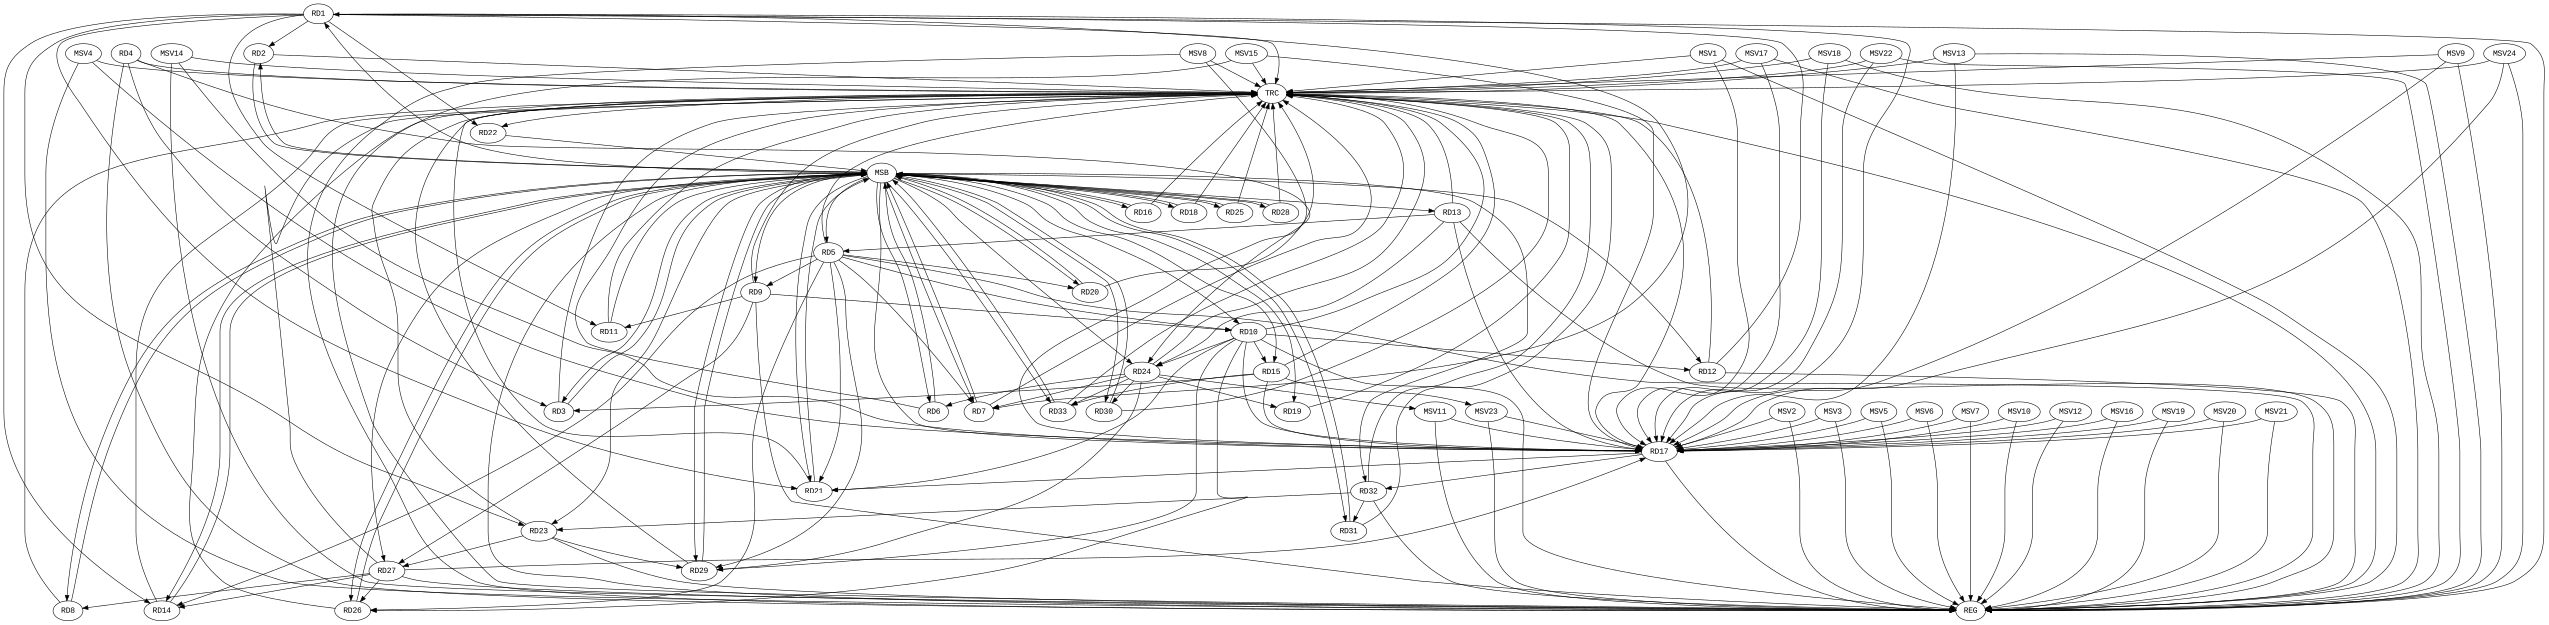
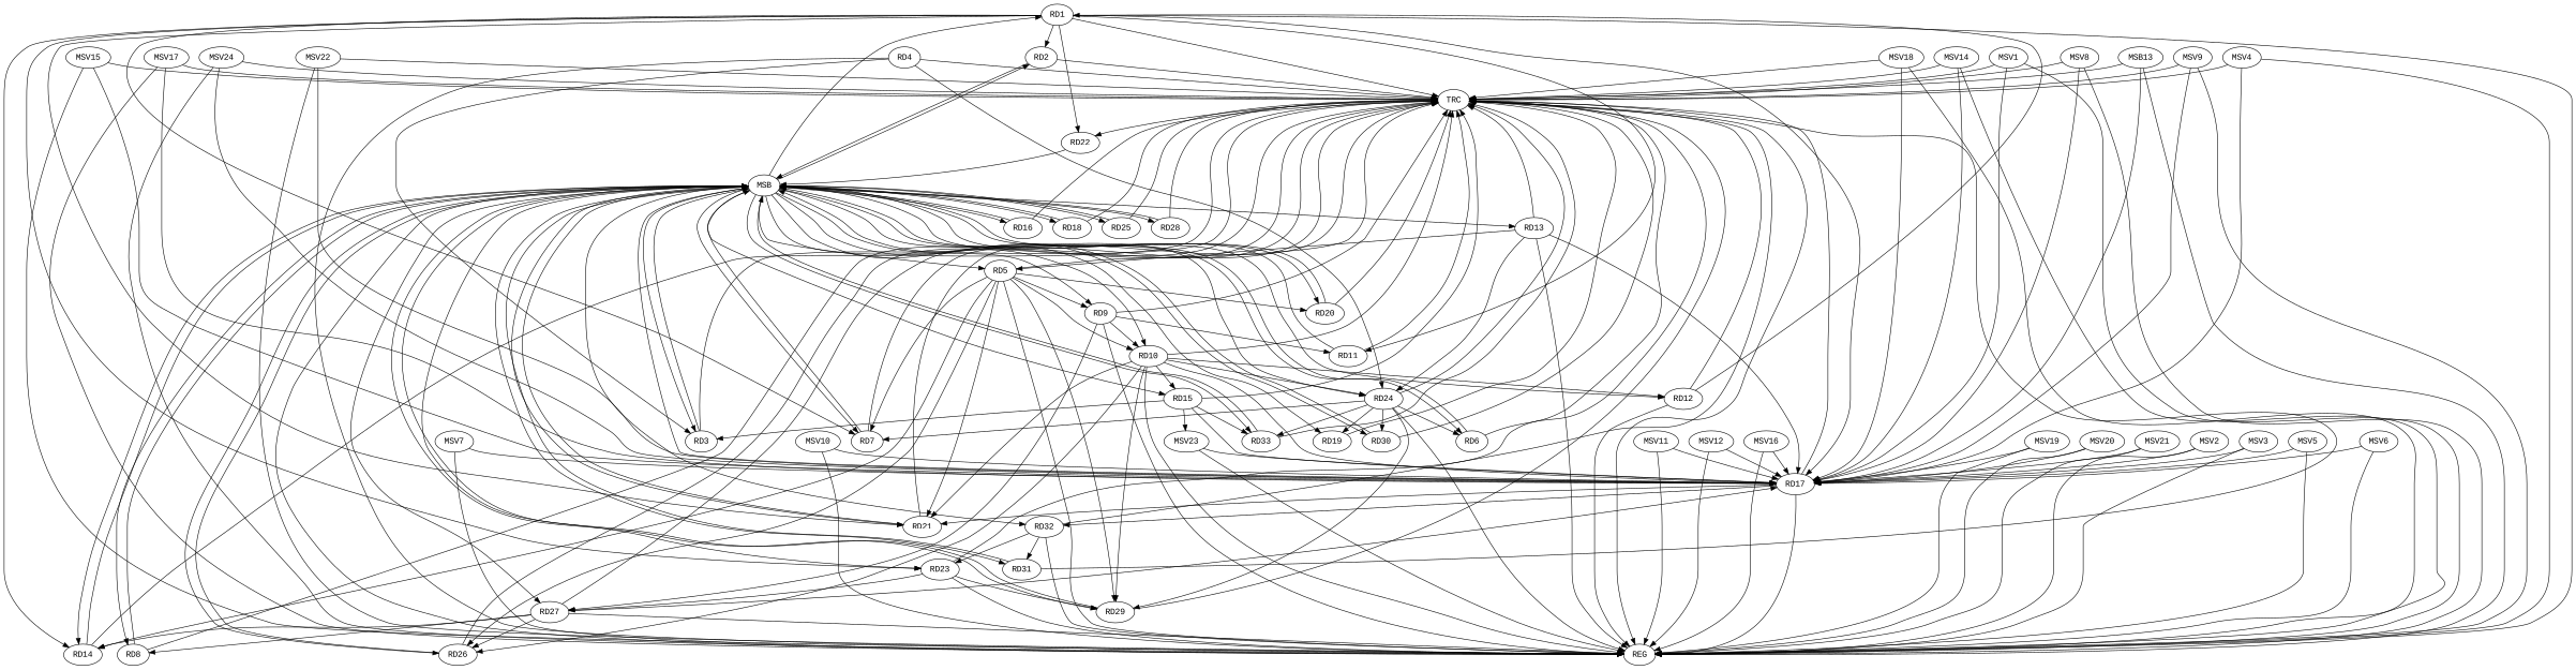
  strict digraph {
    fontname="Liberation Mono"
    node [fontname="Liberation Mono"]
    edge [fontname="Liberation Mono"]
    n1 [label=RD1]
    n2 [label=RD2]
    n3 [label=RD7]
    n4 [label=RD11]
    n5 [label=RD14]
    n6 [label=RD17]
    n7 [label=RD21]
    n8 [label=RD22]
    n9 [label=RD23]
    n10 [label=REG]
    n11 [label=TRC]
    n12 [label=MSB]
    n13 [label=RD32]
    n14 [label=RD29]
    n15 [label=RD27]
    n16 [label=RD3]
    n17 [label=RD24]
    n18 [label=RD5]
    n19 [label=RD9]
    n20 [label=RD10]
    n21 [label=RD20]
    n22 [label=RD26]
    n23 [label=RD6]
    n24 [label=RD8]
    n25 [label=RD12]
    n26 [label=RD15]
    n27 [label=RD13]
    n28 [label=RD33]
    n29 [label=RD16]
    n30 [label=RD18]
    n31 [label=RD19]
    n32 [label=RD30]
    n33 [label=RD25]
    n34 [label=RD28]
    n35 [label=RD31]
    n36 [label=RD4]
    n37 [label=MSV23]
    n38 [label=MSV1]
    n39 [label=MSV2]
    n40 [label=MSV3]
    n41 [label=MSV4]
    n42 [label=MSV5]
    n43 [label=MSV6]
    n44 [label=MSV7]
    n45 [label=MSV8]
    n46 [label=MSV9]
    n47 [label=MSV10]
    n48 [label=MSV11]
    n49 [label=MSV12]
-   n50 [label=MSV13]
+   n50 [label=MSB13]
    n51 [label=MSV14]
    n52 [label=MSV15]
    n53 [label=MSV16]
    n54 [label=MSV17]
    n55 [label=MSV18]
    n56 [label=MSV19]
    n57 [label=MSV20]
    n58 [label=MSV21]
    n59 [label=MSV22]
    n60 [label=MSV24]
    n1 -> n2
    n1 -> n3
    n1 -> n4
    n1 -> n5
    n1 -> n6
    n1 -> n7
    n1 -> n8
    n1 -> n9
    n1 -> n10
    n1 -> n11
    n2 -> n11
    n2 -> n12
    n3 -> n11
    n3 -> n12
    n4 -> n11
    n4 -> n12
    n5 -> n11
    n5 -> n12
    n6 -> n7
    n6 -> n10
    n6 -> n11
    n6 -> n13
    n7 -> n11
    n7 -> n12
    n8 -> n12
    n9 -> n10
    n9 -> n11
    n9 -> n14
    n9 -> n15
    n11 -> n8
    n11 -> n10
    n12 -> n1
    n12 -> n2
    n12 -> n3
    n12 -> n5
    n12 -> n6
    n12 -> n7
    n12 -> n9
    n12 -> n10
    n12 -> n13
    n12 -> n14
    n12 -> n15
    n12 -> n16
    n12 -> n17
    n12 -> n18
    n12 -> n19
    n12 -> n20
    n12 -> n21
    n12 -> n22
    n12 -> n23
    n12 -> n24
    n12 -> n25
    n12 -> n26
    n12 -> n27
    n12 -> n28
    n12 -> n29
    n12 -> n30
    n12 -> n31
    n12 -> n32
    n12 -> n33
    n12 -> n34
    n12 -> n35
    n13 -> n9
    n13 -> n10
    n13 -> n11
    n13 -> n35
    n14 -> n11
    n14 -> n12
    n15 -> n5
    n15 -> n6
    n15 -> n10
    n15 -> n11
    n15 -> n22
    n15 -> n24
    n16 -> n11
    n16 -> n12
    n17 -> n3
-   n17 -> n48
+   n17 -> n10
    n17 -> n11
    n17 -> n14
    n17 -> n23
    n17 -> n28
    n17 -> n31
    n17 -> n32
    n18 -> n3
    n18 -> n5
    n18 -> n7
    n18 -> n10
    n18 -> n11
    n18 -> n14
    n18 -> n19
    n18 -> n20
    n18 -> n21
    n18 -> n22
    n19 -> n4
    n19 -> n10
    n19 -> n11
    n19 -> n15
    n19 -> n20
    n20 -> n6
    n20 -> n7
    n20 -> n10
    n20 -> n11
    n20 -> n14
    n20 -> n17
    n20 -> n22
    n20 -> n25
    n20 -> n26
    n21 -> n11
    n21 -> n12
    n22 -> n11
    n22 -> n12
    n23 -> n11
    n23 -> n12
    n24 -> n11
    n24 -> n12
    n25 -> n1
    n25 -> n10
    n25 -> n11
    n26 -> n6
    n26 -> n11
    n26 -> n16
    n26 -> n28
    n26 -> n37
    n27 -> n6
    n27 -> n10
    n27 -> n11
    n27 -> n17
    n27 -> n18
    n28 -> n11
    n28 -> n12
    n29 -> n11
    n29 -> n12
    n30 -> n11
    n30 -> n12
    n31 -> n11
    n32 -> n11
    n32 -> n12
    n33 -> n11
    n33 -> n12
    n34 -> n11
    n34 -> n12
    n35 -> n11
    n35 -> n12
    n36 -> n10
    n36 -> n11
    n36 -> n16
    n36 -> n17
    n37 -> n6
    n37 -> n10
    n38 -> n6
    n38 -> n10
    n38 -> n11
    n39 -> n6
    n39 -> n10
    n40 -> n6
    n40 -> n10
    n41 -> n6
    n41 -> n10
    n41 -> n11
    n42 -> n6
    n42 -> n10
    n43 -> n6
    n43 -> n10
    n44 -> n6
    n44 -> n10
    n45 -> n6
    n45 -> n10
    n45 -> n11
    n46 -> n6
    n46 -> n10
    n46 -> n11
    n47 -> n6
    n47 -> n10
    n48 -> n6
    n48 -> n10
    n49 -> n6
    n49 -> n10
    n50 -> n6
    n50 -> n10
    n50 -> n11
    n51 -> n6
    n51 -> n10
    n51 -> n11
    n52 -> n6
    n52 -> n10
    n52 -> n11
    n53 -> n6
    n53 -> n10
    n54 -> n6
    n54 -> n10
    n54 -> n11
    n55 -> n6
    n55 -> n10
    n55 -> n11
    n56 -> n6
    n56 -> n10
    n57 -> n6
    n57 -> n10
    n58 -> n6
    n58 -> n10
    n59 -> n6
    n59 -> n10
    n59 -> n11
    n60 -> n6
    n60 -> n10
    n60 -> n11
  }
